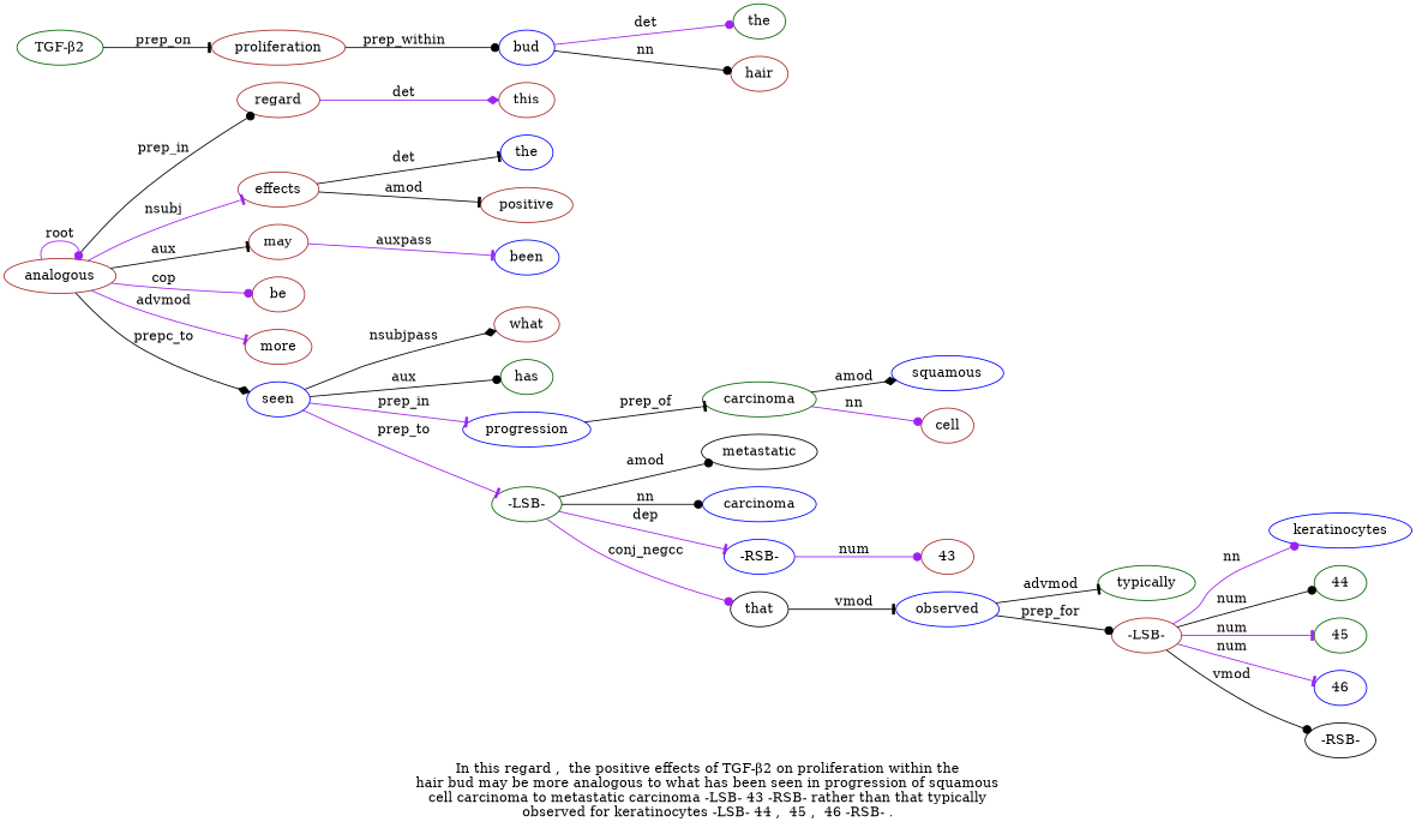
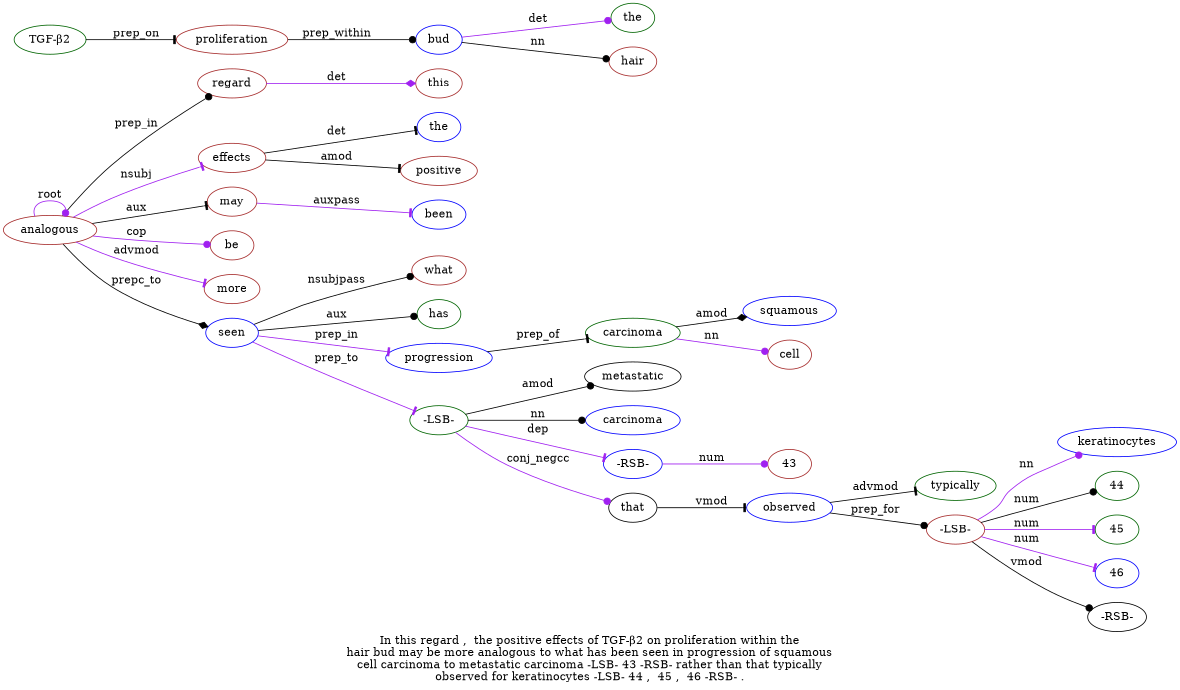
  digraph {
    label="In this regard ,  the positive effects of TGF-β2 on proliferation within the\nhair bud may be more analogous to what has been seen in progression of squamous\ncell carcinoma to metastatic carcinoma -LSB- 43 -RSB- rather than that typically\nobserved for keratinocytes -LSB- 44 ,  45 ,  46 -RSB- ."
    rankdir=LR
    node [color=brown fillcolor=white style=filled]
    edge [arrowhead=dot color=black]
    n1 [label=regard]
    n2 [label=this]
    n3 [label=analogous]
    n4 [label=effects]
    n5 [label=may]
    n6 [label=be]
    n7 [label=more]
    n8 [color=blue label=seen]
    n9 [color=blue label=the]
    n10 [label=positive]
    n11 [color=blue label=been]
    n12 [label=what]
    n13 [color=darkgreen label=has]
    n14 [color=blue label=progression]
    n15 [color=darkgreen label="-LSB-"]
    n16 [color=darkgreen label="TGF-β2"]
    n17 [label=proliferation]
    n18 [color=blue label=bud]
    n19 [color=darkgreen label=the]
    n20 [label=hair]
    n21 [color=darkgreen label=carcinoma]
    n22 [color=black label=metastatic]
    n23 [color=blue label=carcinoma]
    n24 [color=blue label="-RSB-"]
    n25 [color=black label=that]
    n26 [color=blue label=squamous]
    n27 [label=cell]
    n28 [label=43]
    n29 [color=blue label=observed]
    n30 [color=darkgreen label=typically]
    n31 [label="-LSB-"]
    n32 [color=blue label=keratinocytes]
    n33 [color=darkgreen label=44]
    n34 [color=darkgreen label=45]
    n35 [color=blue label=46]
    n36 [color=black label="-RSB-"]
    n1 -> n2 [arrowhead=diamond color=purple label=det]
    n3 -> n1 [label=prep_in]
    n3 -> n3 [color=purple label=root]
    n3 -> n4 [arrowhead=tee color=purple label=nsubj]
    n3 -> n5 [arrowhead=tee label=aux]
    n3 -> n6 [color=purple label=cop]
    n3 -> n7 [arrowhead=tee color=purple label=advmod]
    n3 -> n8 [arrowhead=diamond label=prepc_to]
    n4 -> n9 [arrowhead=tee label=det]
    n4 -> n10 [arrowhead=tee label=amod]
    n5 -> n11 [arrowhead=tee color=purple label=auxpass]
-   n8 -> n12 [arrowhead=diamond label=nsubjpass]
+   n8 -> n12 [label=nsubjpass]
    n8 -> n13 [label=aux]
    n8 -> n14 [arrowhead=tee color=purple label=prep_in]
    n8 -> n15 [arrowhead=tee color=purple label=prep_to]
    n14 -> n21 [arrowhead=tee label=prep_of]
    n15 -> n22 [label=amod]
    n15 -> n23 [label=nn]
    n15 -> n24 [arrowhead=tee color=purple label=dep]
    n15 -> n25 [color=purple label=conj_negcc]
    n16 -> n17 [arrowhead=tee label=prep_on]
    n17 -> n18 [label=prep_within]
    n18 -> n19 [color=purple label=det]
    n18 -> n20 [label=nn]
    n21 -> n26 [arrowhead=diamond label=amod]
    n21 -> n27 [color=purple label=nn]
    n24 -> n28 [color=purple label=num]
    n25 -> n29 [arrowhead=tee label=vmod]
    n29 -> n30 [arrowhead=tee label=advmod]
    n29 -> n31 [label=prep_for]
    n31 -> n32 [color=purple label=nn]
    n31 -> n33 [label=num]
    n31 -> n34 [arrowhead=tee color=purple label=num]
    n31 -> n35 [arrowhead=tee color=purple label=num]
    n31 -> n36 [label=vmod]
  }
